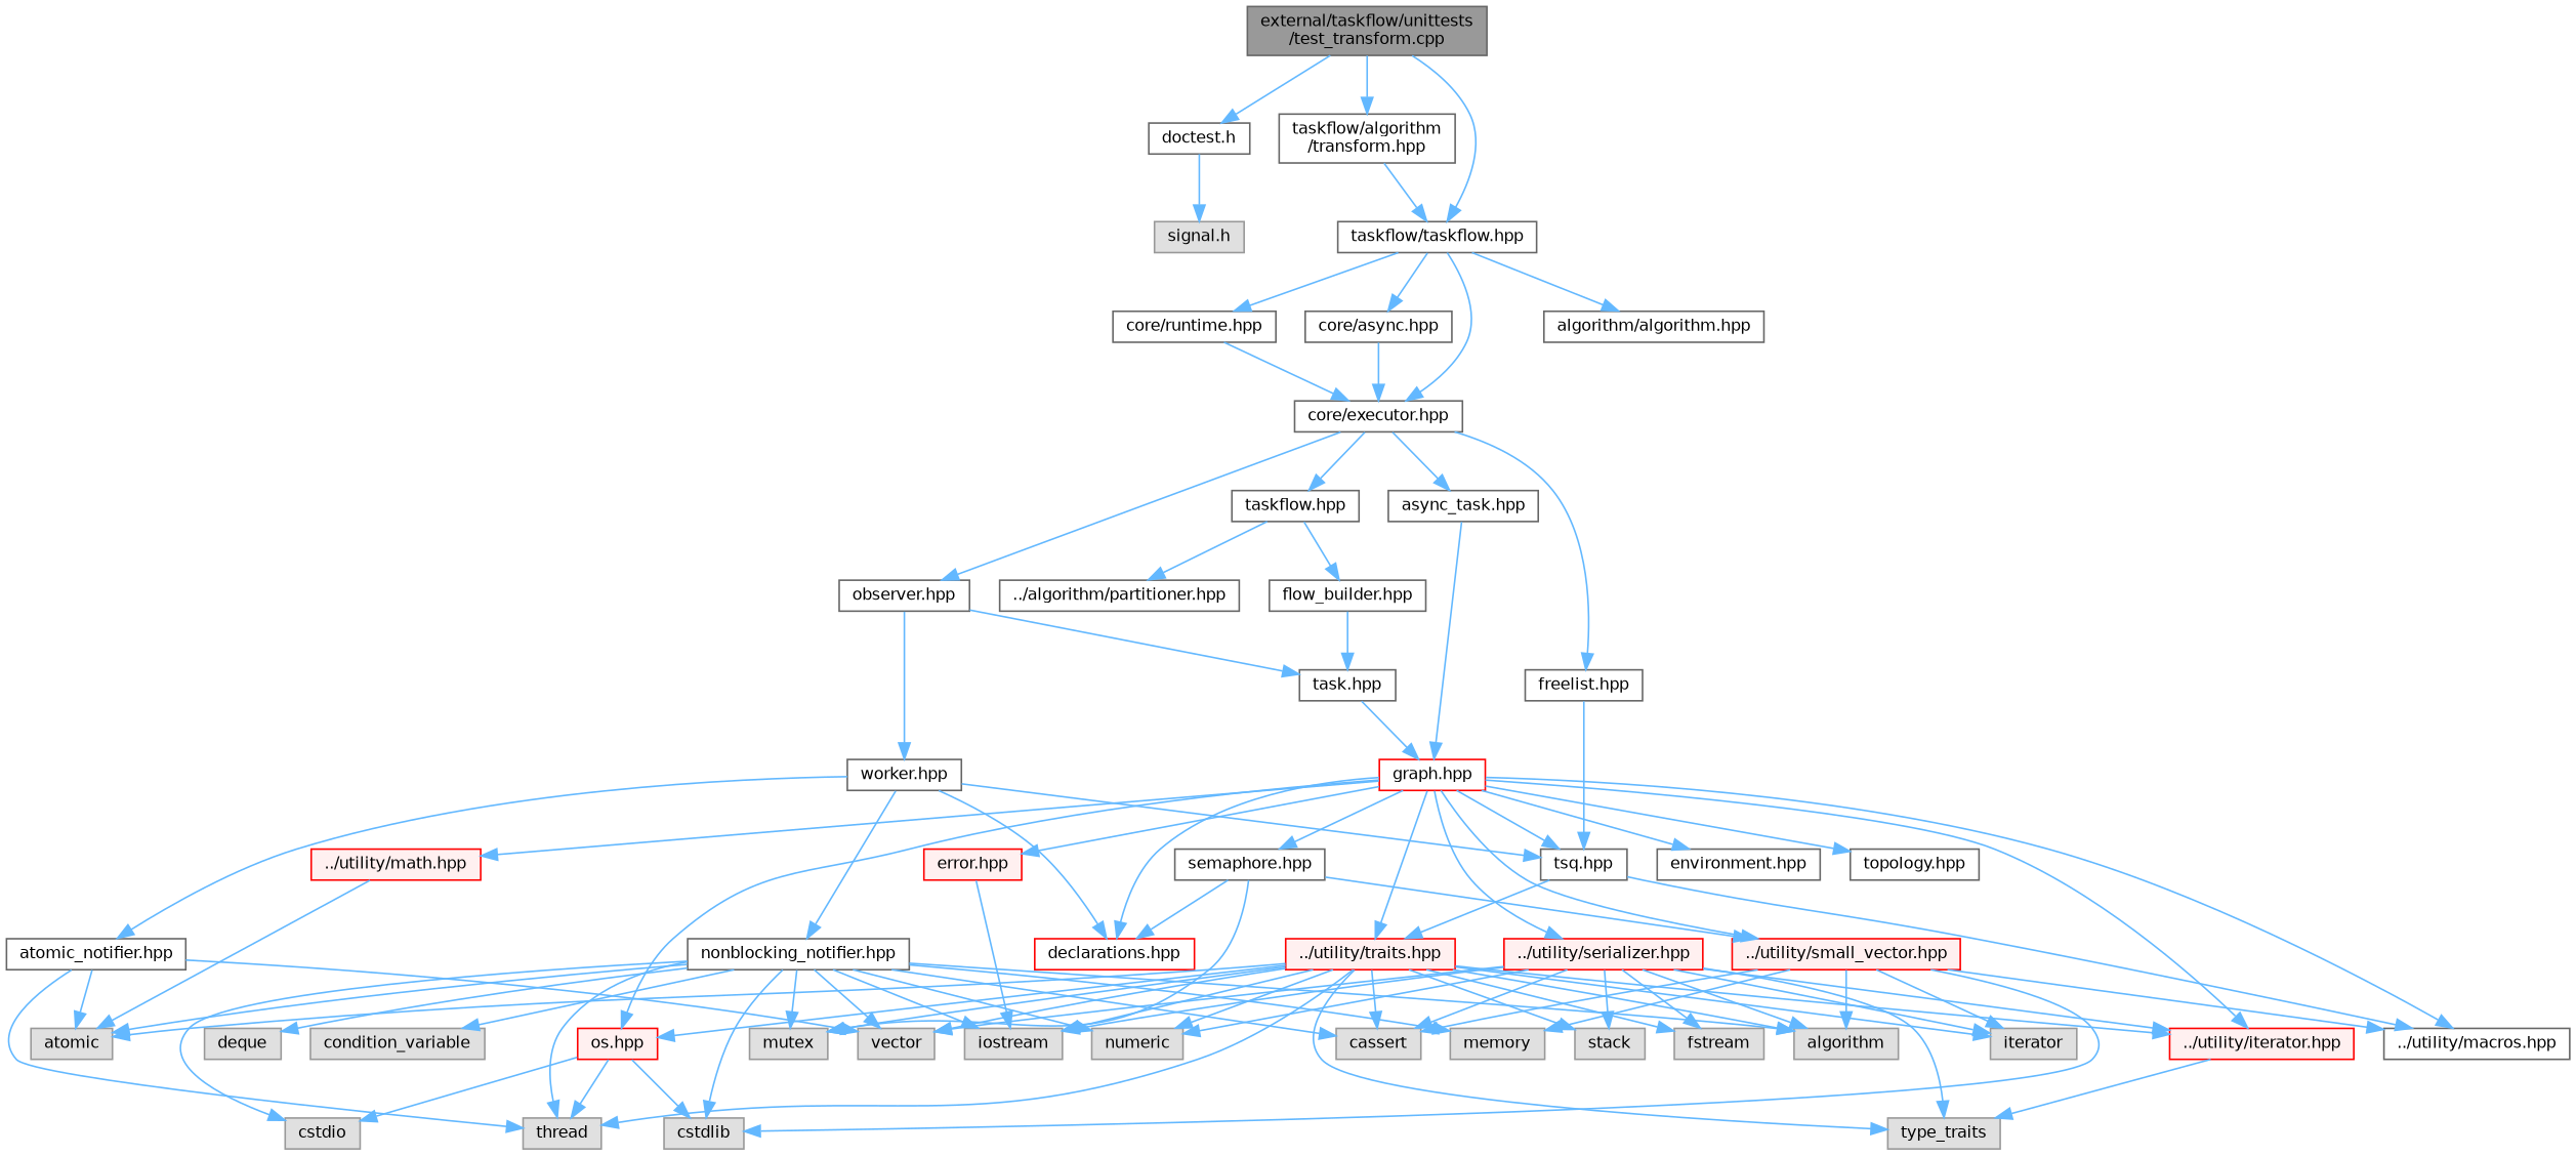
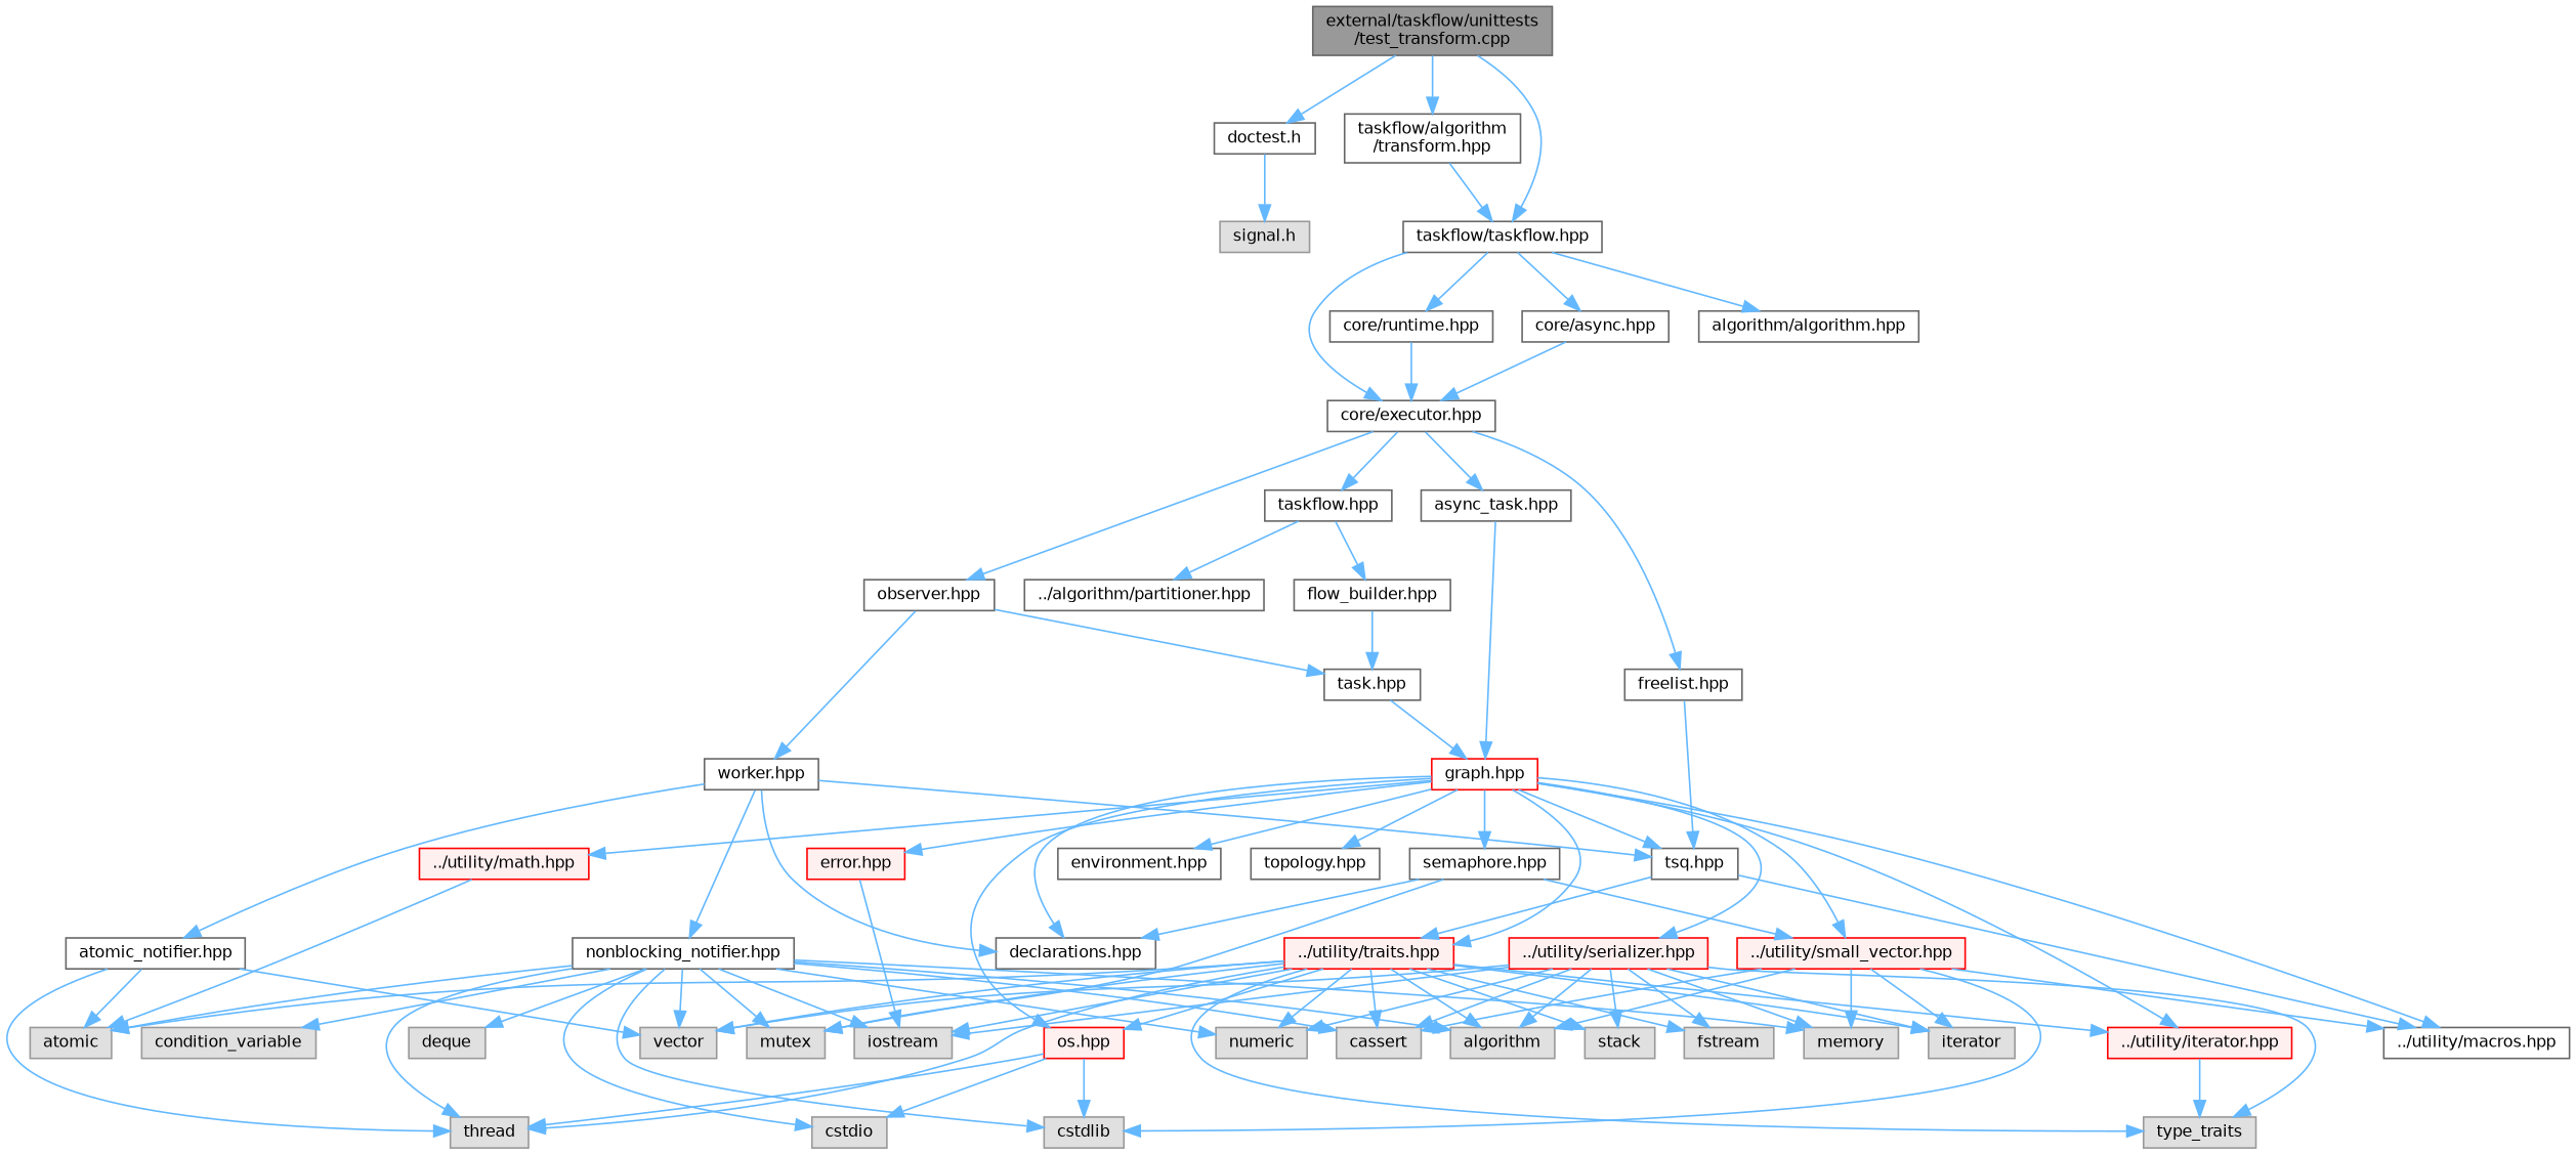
  digraph {
    node [color=grey40 fillcolor=white fontname=Helvetica fontsize=10 shape=box style=filled]
    edge [color=steelblue1 fontname=Helvetica fontsize=10 labelfontname=Helvetica labelfontsize=10 style=solid]
    n1 [color=gray40 fillcolor=grey60 fontcolor=black height=0.2 label="external/taskflow/unittests\l/test_transform.cpp" width=0.4]
    n2 [height=0.2 label="doctest.h" width=0.4]
    n3 [height=0.2 label="taskflow/taskflow.hpp" width=0.4]
    n4 [height=0.2 label="taskflow/algorithm\l/transform.hpp" width=0.4]
    n5 [color=grey60 fillcolor="#E0E0E0" height=0.2 label="signal.h" width=0.4]
    n6 [height=0.2 label="core/executor.hpp" width=0.4]
    n7 [height=0.2 label="core/runtime.hpp" width=0.4]
    n8 [height=0.2 label="core/async.hpp" width=0.4]
    n9 [height=0.2 label="algorithm/algorithm.hpp" width=0.4]
    n10 [height=0.2 label="observer.hpp" width=0.4]
    n11 [height=0.2 label="taskflow.hpp" width=0.4]
    n12 [height=0.2 label="async_task.hpp" width=0.4]
    n13 [height=0.2 label="freelist.hpp" width=0.4]
    n14 [height=0.2 label="task.hpp" width=0.4]
    n15 [height=0.2 label="worker.hpp" width=0.4]
    n16 [height=0.2 label="flow_builder.hpp" width=0.4]
    n17 [height=0.2 label="../algorithm/partitioner.hpp" width=0.4]
    n18 [color=red height=0.2 label="graph.hpp" width=0.4]
    n19 [height=0.2 label="tsq.hpp" width=0.4]
-   n20 [color=red height=0.2 label="declarations.hpp" width=0.4]
+   n20 [height=0.2 label="declarations.hpp" width=0.4]
    n21 [height=0.2 label="atomic_notifier.hpp" width=0.4]
    n22 [height=0.2 label="nonblocking_notifier.hpp" width=0.4]
    n23 [height=0.2 label="../utility/macros.hpp" width=0.4]
    n24 [color=red fillcolor="#FFF0F0" height=0.2 label="../utility/traits.hpp" width=0.4]
    n25 [color=red fillcolor="#FFF0F0" height=0.2 label="os.hpp" width=0.4]
    n26 [color=red fillcolor="#FFF0F0" height=0.2 label="../utility/iterator.hpp" width=0.4]
    n27 [color=red fillcolor="#FFF0F0" height=0.2 label="../utility/math.hpp" width=0.4]
    n28 [color=red fillcolor="#FFF0F0" height=0.2 label="../utility/small_vector.hpp" width=0.4]
    n29 [color=red fillcolor="#FFF0F0" height=0.2 label="../utility/serializer.hpp" width=0.4]
    n30 [color=red fillcolor="#FFF0F0" height=0.2 label="error.hpp" width=0.4]
    n31 [height=0.2 label="semaphore.hpp" width=0.4]
    n32 [height=0.2 label="environment.hpp" width=0.4]
    n33 [height=0.2 label="topology.hpp" width=0.4]
    n34 [color=grey60 fillcolor="#E0E0E0" height=0.2 label=type_traits width=0.4]
    n35 [color=grey60 fillcolor="#E0E0E0" height=0.2 label=iterator width=0.4]
    n36 [color=grey60 fillcolor="#E0E0E0" height=0.2 label=iostream width=0.4]
    n37 [color=grey60 fillcolor="#E0E0E0" height=0.2 label=fstream width=0.4]
    n38 [color=grey60 fillcolor="#E0E0E0" height=0.2 label=mutex width=0.4]
    n39 [color=grey60 fillcolor="#E0E0E0" height=0.2 label=stack width=0.4]
    n40 [color=grey60 fillcolor="#E0E0E0" height=0.2 label=vector width=0.4]
    n41 [color=grey60 fillcolor="#E0E0E0" height=0.2 label=algorithm width=0.4]
    n42 [color=grey60 fillcolor="#E0E0E0" height=0.2 label=atomic width=0.4]
    n43 [color=grey60 fillcolor="#E0E0E0" height=0.2 label=thread width=0.4]
    n44 [color=grey60 fillcolor="#E0E0E0" height=0.2 label=numeric width=0.4]
    n45 [color=grey60 fillcolor="#E0E0E0" height=0.2 label=cassert width=0.4]
    n46 [color=grey60 fillcolor="#E0E0E0" height=0.2 label=cstdlib width=0.4]
    n47 [color=grey60 fillcolor="#E0E0E0" height=0.2 label=cstdio width=0.4]
    n48 [color=grey60 fillcolor="#E0E0E0" height=0.2 label=memory width=0.4]
    n49 [color=grey60 fillcolor="#E0E0E0" height=0.2 label=deque width=0.4]
    n50 [color=grey60 fillcolor="#E0E0E0" height=0.2 label=condition_variable width=0.4]
    n1 -> n2
    n1 -> n3
    n1 -> n4
    n2 -> n5
    n3 -> n6
    n3 -> n7
    n3 -> n8
    n3 -> n9
    n4 -> n3
    n6 -> n10
    n6 -> n11
    n6 -> n12
    n6 -> n13
    n7 -> n6
    n8 -> n6
    n10 -> n14
    n10 -> n15
    n11 -> n16
    n11 -> n17
    n12 -> n18
    n13 -> n19
    n14 -> n18
    n15 -> n19
    n15 -> n20
    n15 -> n21
    n15 -> n22
    n16 -> n14
    n18 -> n19
    n18 -> n20
    n18 -> n23
    n18 -> n24
    n18 -> n25
    n18 -> n26
    n18 -> n27
    n18 -> n28
    n18 -> n29
    n18 -> n30
    n18 -> n31
    n18 -> n32
    n18 -> n33
    n19 -> n23
    n19 -> n24
    n21 -> n40
    n21 -> n42
    n21 -> n43
    n22 -> n36
    n22 -> n38
    n22 -> n40
    n22 -> n41
    n22 -> n42
    n22 -> n43
    n22 -> n44
    n22 -> n45
    n22 -> n46
    n22 -> n47
    n22 -> n48
    n22 -> n49
    n22 -> n50
    n24 -> n25
    n24 -> n26
    n24 -> n34
    n24 -> n35
    n24 -> n36
    n24 -> n37
    n24 -> n38
    n24 -> n39
    n24 -> n40
    n24 -> n41
    n24 -> n42
    n24 -> n43
    n24 -> n44
    n24 -> n45
    n25 -> n43
    n25 -> n46
    n25 -> n47
    n26 -> n34
    n27 -> n42
    n28 -> n23
    n28 -> n35
    n28 -> n41
    n28 -> n45
    n28 -> n46
    n28 -> n48
    n29 -> n34
    n29 -> n35
    n29 -> n36
    n29 -> n37
    n29 -> n39
    n29 -> n40
    n29 -> n41
    n29 -> n44
    n29 -> n45
-   n29 -> n26
+   n29 -> n48
    n30 -> n36
    n31 -> n20
    n31 -> n28
    n31 -> n38
  }
